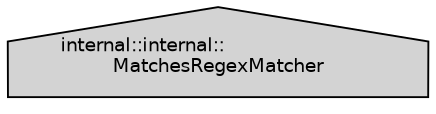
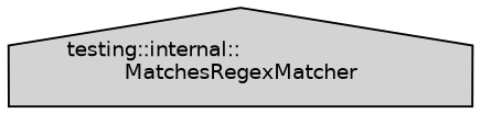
  digraph {
    rankdir=LR
-   n1 [color=black fillcolor=lightgrey fontname=Helvetica fontsize=10 height=0.2 label="internal::internal::\lMatchesRegexMatcher" shape=house style=filled width=0.4]
+   n1 [color=black fillcolor=lightgrey fontname=Helvetica fontsize=10 height=0.2 label="testing::internal::\lMatchesRegexMatcher" shape=house style=filled width=0.4]
  }
